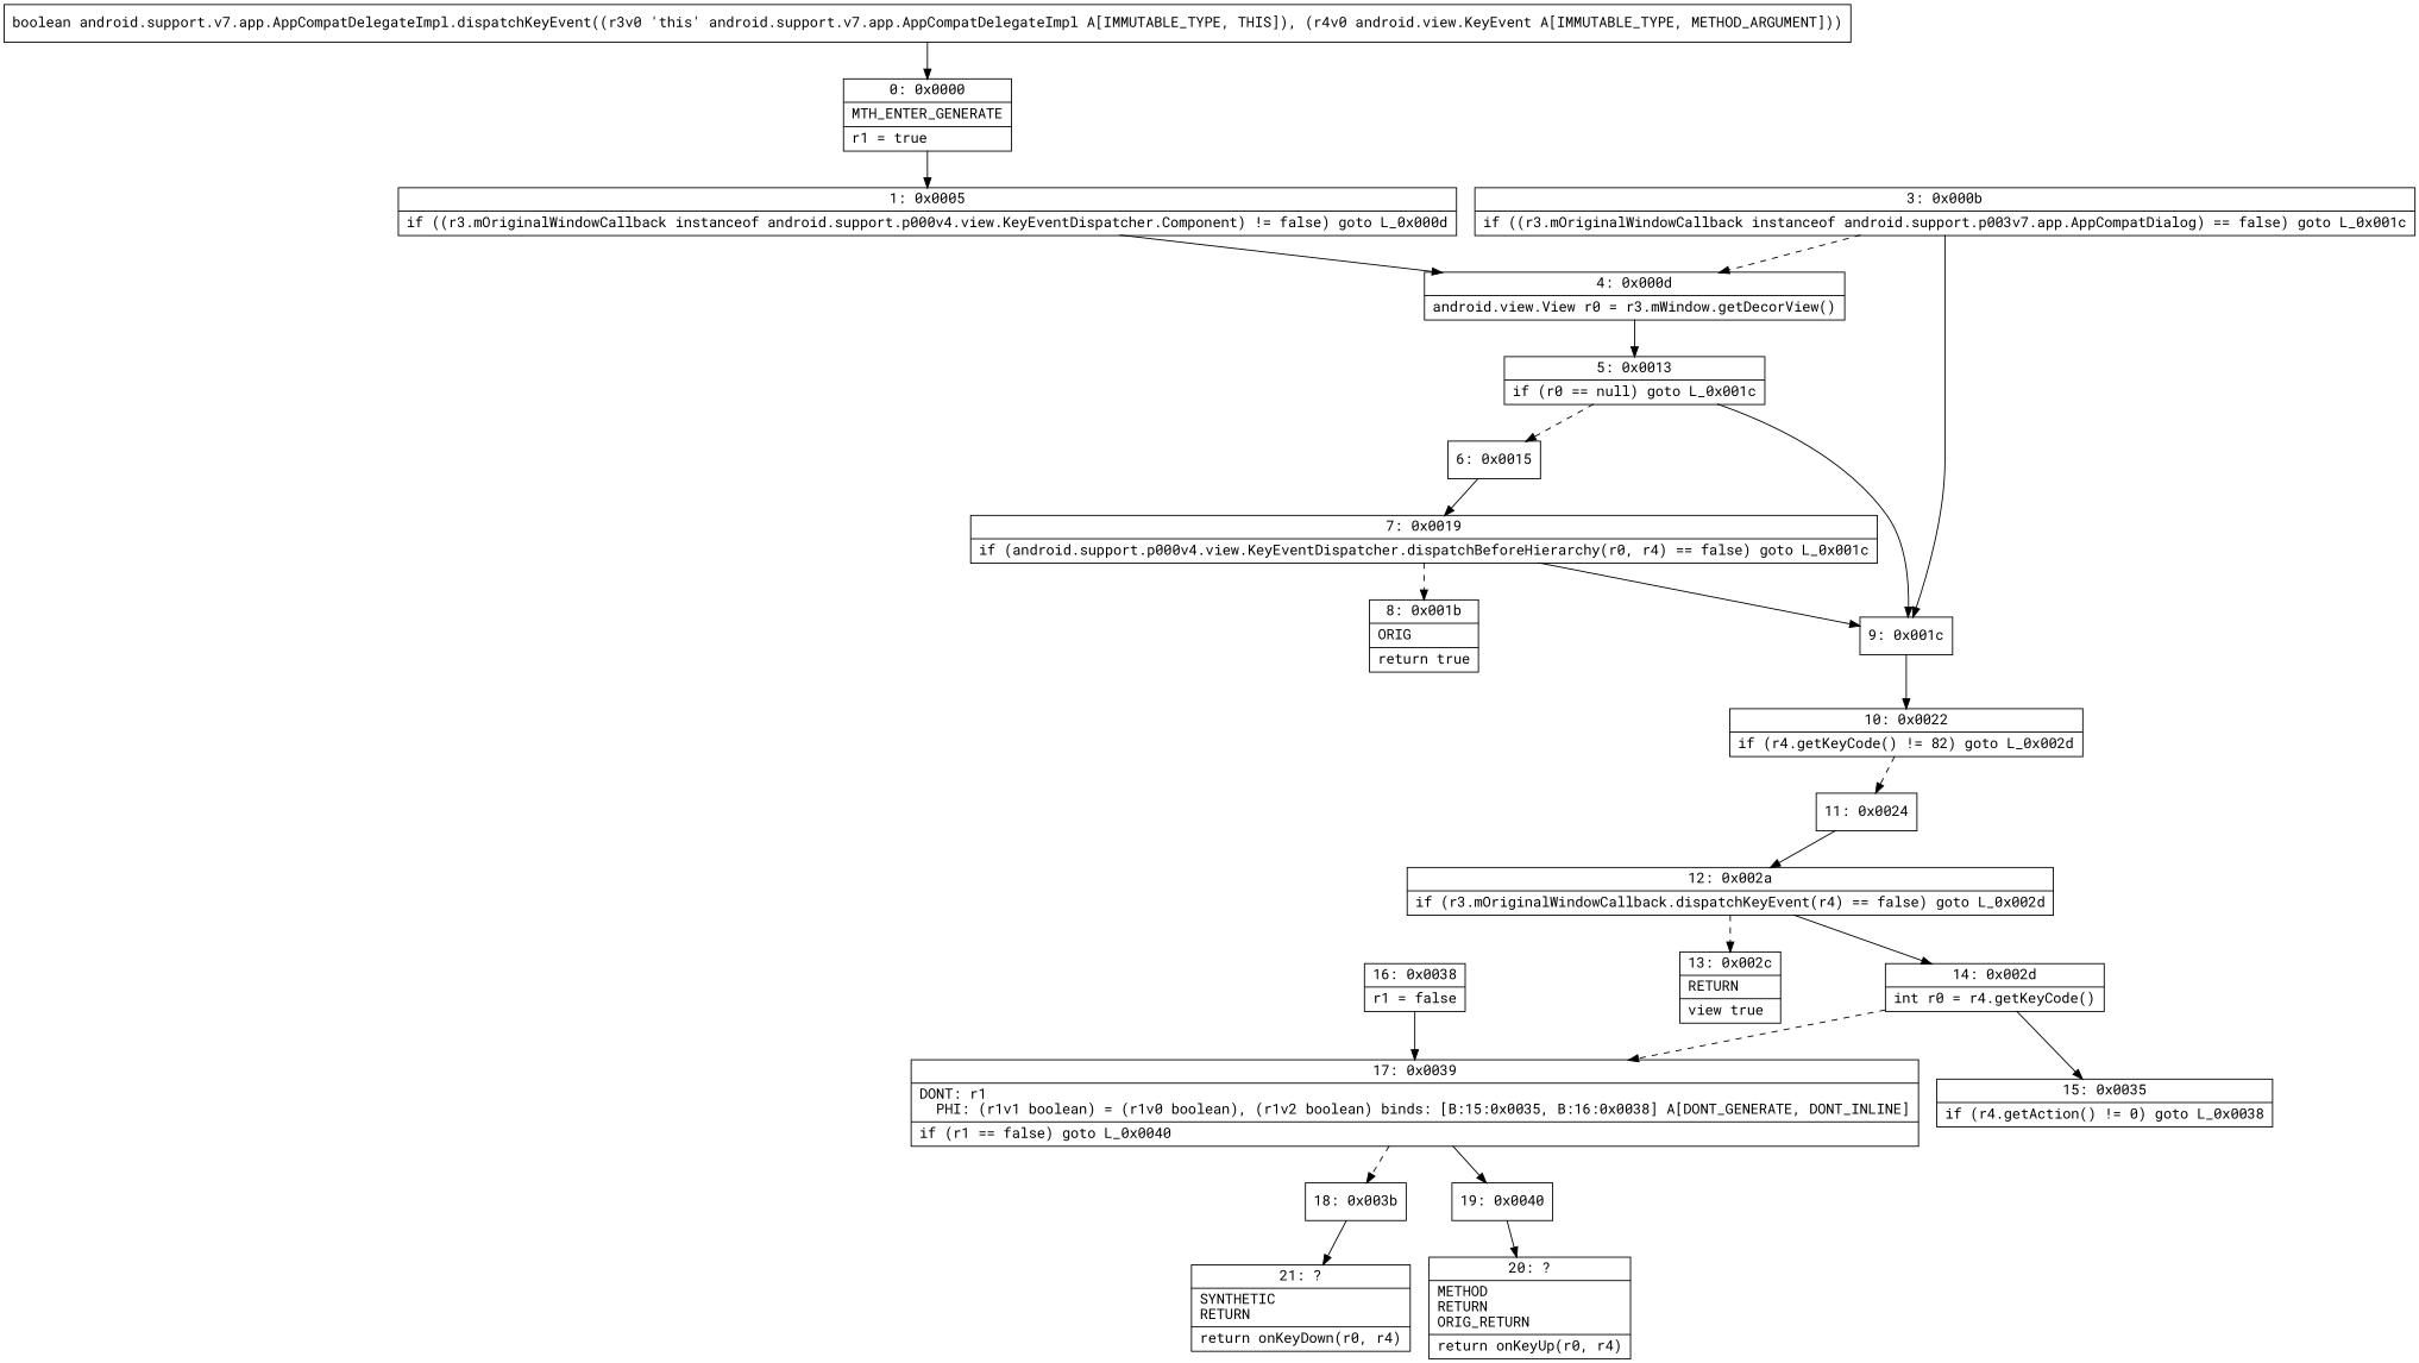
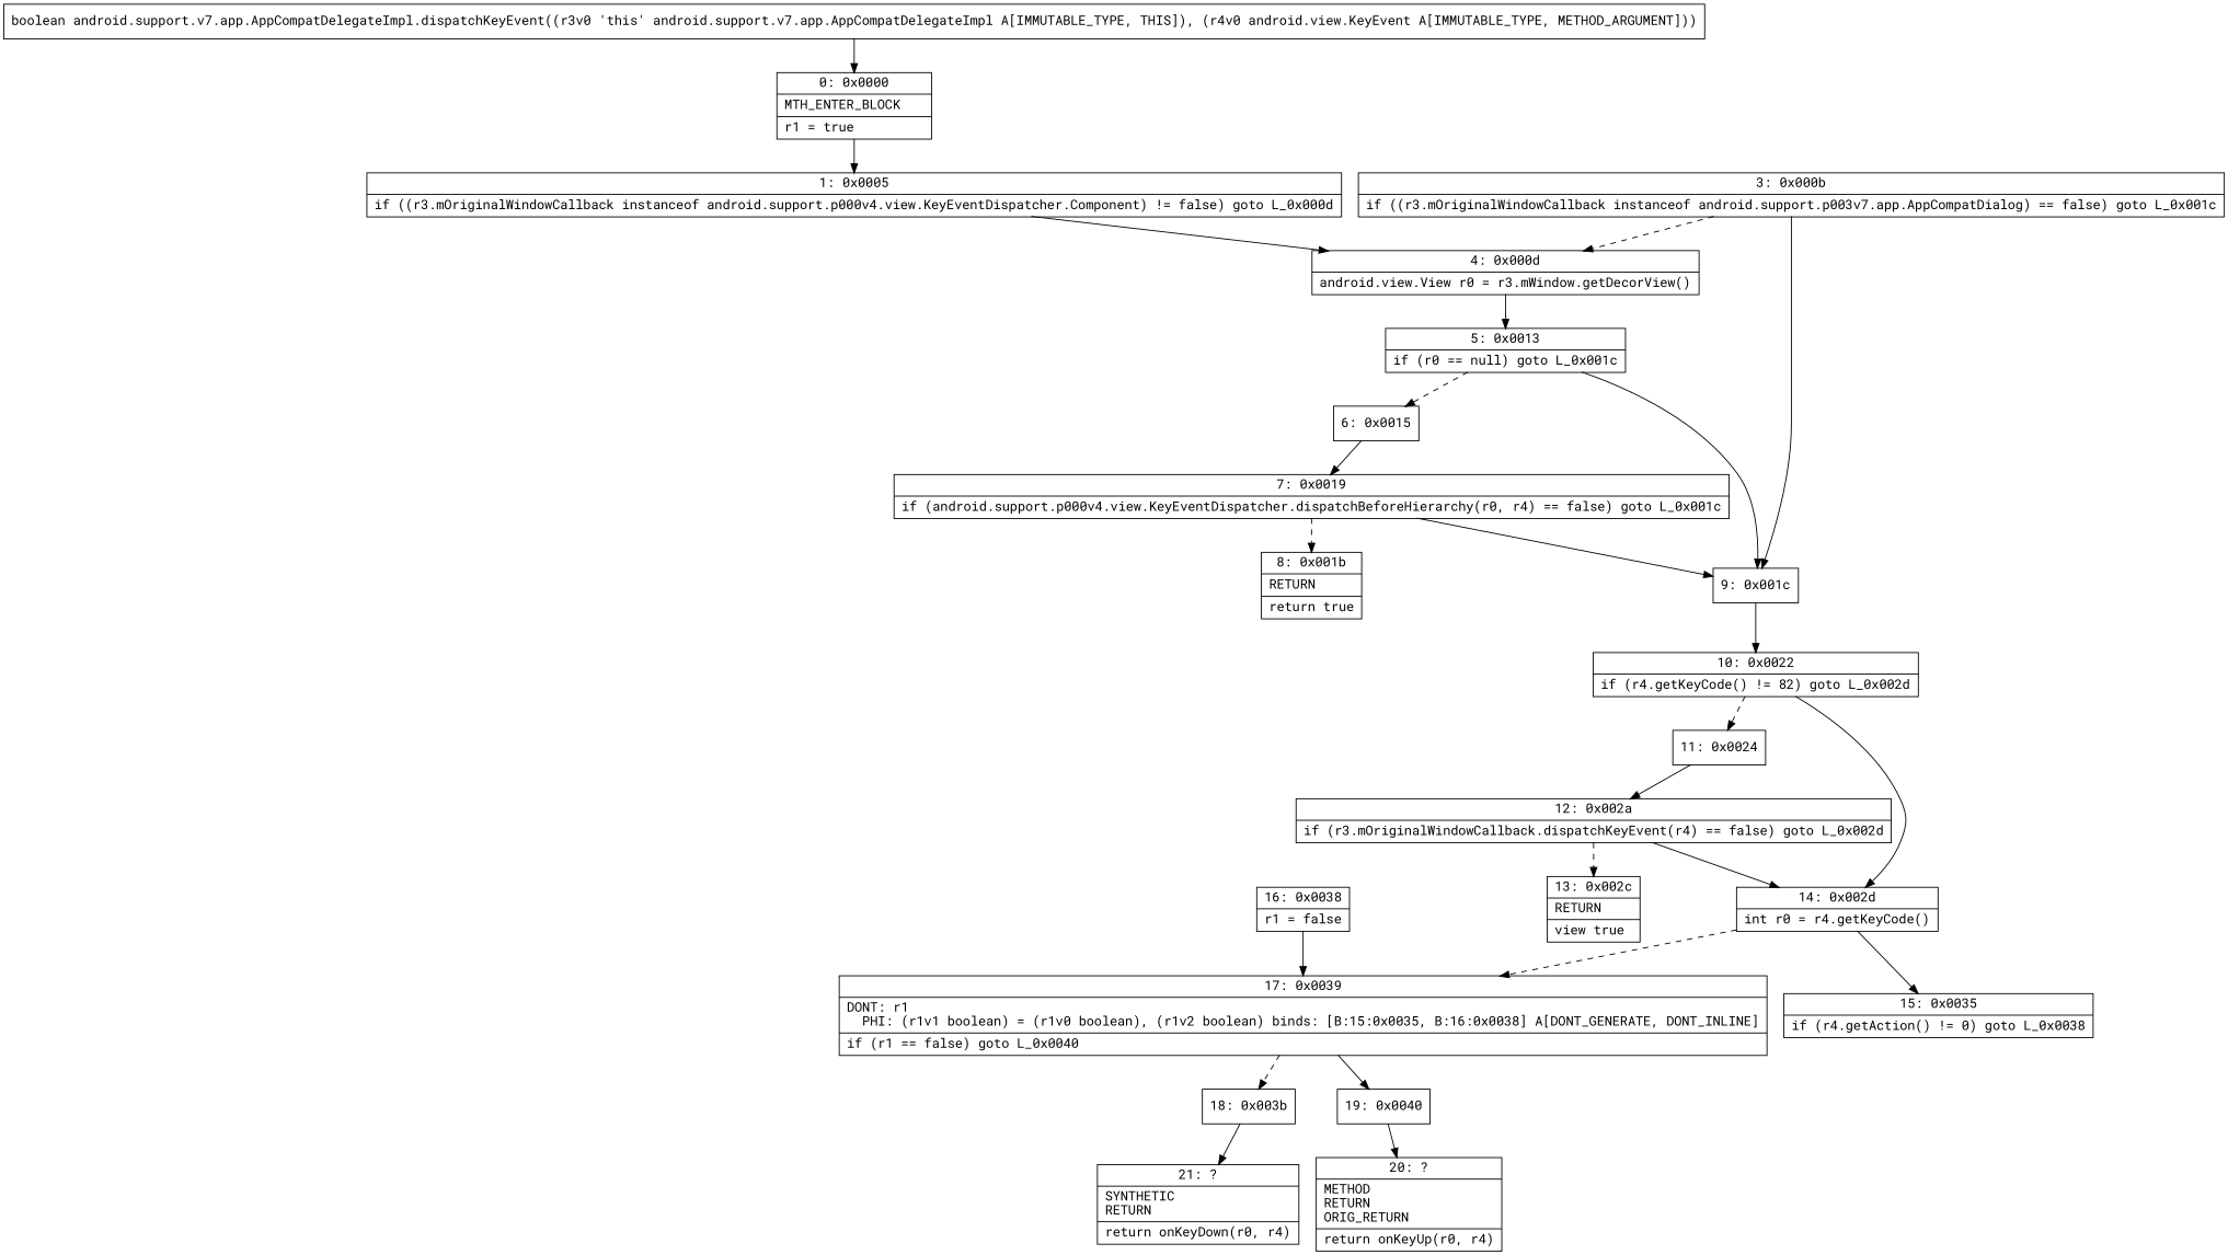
  digraph {
    fontname="Roboto Mono"
    node [fontname="Roboto Mono" shape=record]
    edge [fontname="Roboto Mono"]
-   n1 [label="{0\:\ 0x0000|MTH_ENTER_GENERATE\l|r1 = true\l}"]
+   n1 [label="{0\:\ 0x0000|MTH_ENTER_BLOCK\l|r1 = true\l}"]
    n2 [label="{1\:\ 0x0005|if ((r3.mOriginalWindowCallback instanceof android.support.p000v4.view.KeyEventDispatcher.Component) != false) goto L_0x000d\l}"]
    n3 [label="{4\:\ 0x000d|android.view.View r0 = r3.mWindow.getDecorView()\l}"]
    n4 [label="{5\:\ 0x0013|if (r0 == null) goto L_0x001c\l}"]
    n5 [label="{3\:\ 0x000b|if ((r3.mOriginalWindowCallback instanceof android.support.p003v7.app.AppCompatDialog) == false) goto L_0x001c\l}"]
    n6 [label="{9\:\ 0x001c}"]
    n7 [label="{10\:\ 0x0022|if (r4.getKeyCode() != 82) goto L_0x002d\l}"]
    n8 [label="{6\:\ 0x0015}"]
    n9 [label="{7\:\ 0x0019|if (android.support.p000v4.view.KeyEventDispatcher.dispatchBeforeHierarchy(r0, r4) == false) goto L_0x001c\l}"]
-   n10 [label="{8\:\ 0x001b|ORIG\l|return true\l}"]
+   n10 [label="{8\:\ 0x001b|RETURN\l|return true\l}"]
    n11 [label="{11\:\ 0x0024}"]
    n12 [label="{14\:\ 0x002d|int r0 = r4.getKeyCode()\l}"]
    n13 [label="{12\:\ 0x002a|if (r3.mOriginalWindowCallback.dispatchKeyEvent(r4) == false) goto L_0x002d\l}"]
    n14 [label="{15\:\ 0x0035|if (r4.getAction() != 0) goto L_0x0038\l}"]
    n15 [label="{17\:\ 0x0039|DONT: r1 \l  PHI: (r1v1 boolean) = (r1v0 boolean), (r1v2 boolean) binds: [B:15:0x0035, B:16:0x0038] A[DONT_GENERATE, DONT_INLINE]\l|if (r1 == false) goto L_0x0040\l}"]
    n16 [label="{13\:\ 0x002c|RETURN\l|view true\l}"]
    n17 [label="{16\:\ 0x0038|r1 = false\l}"]
    n18 [label="{18\:\ 0x003b}"]
    n19 [label="{19\:\ 0x0040}"]
    n20 [label="{21\:\ ?|SYNTHETIC\lRETURN\l|return onKeyDown(r0, r4)\l}"]
    n21 [label="{20\:\ ?|METHOD\lRETURN\lORIG_RETURN\l|return onKeyUp(r0, r4)\l}"]
    n22 [label="{boolean android.support.v7.app.AppCompatDelegateImpl.dispatchKeyEvent((r3v0 'this' android.support.v7.app.AppCompatDelegateImpl A[IMMUTABLE_TYPE, THIS]), (r4v0 android.view.KeyEvent A[IMMUTABLE_TYPE, METHOD_ARGUMENT])) }"]
    n1 -> n2
    n2 -> n3
    n3 -> n4
    n4 -> n6
    n4 -> n8 [style=dashed]
    n5 -> n3 [style=dashed]
    n5 -> n6
    n6 -> n7
    n7 -> n11 [style=dashed]
+   n7 -> n12
    n8 -> n9
    n9 -> n6
    n9 -> n10 [style=dashed]
    n11 -> n13
    n12 -> n14
    n12 -> n15 [style=dashed]
    n13 -> n12
    n13 -> n16 [style=dashed]
    n15 -> n18 [style=dashed]
    n15 -> n19
    n17 -> n15
    n18 -> n20
    n19 -> n21
    n22 -> n1
  }
